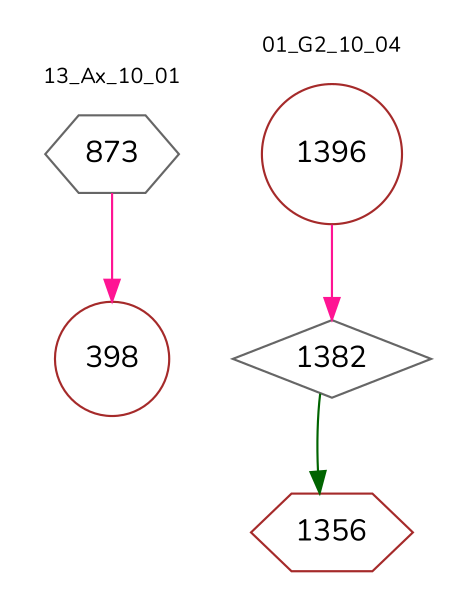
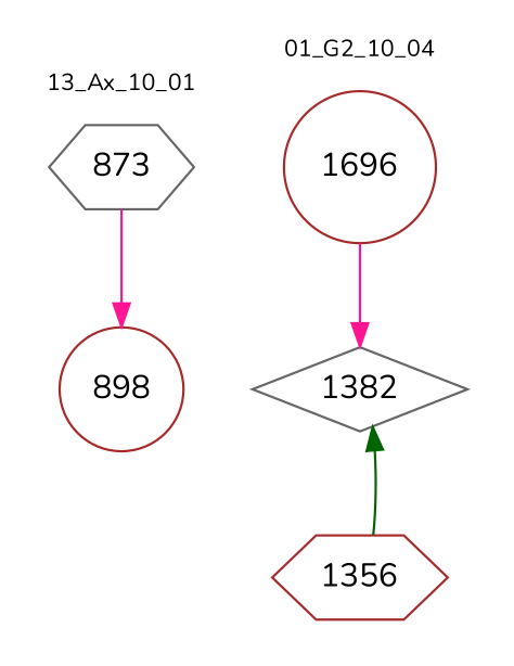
  digraph {
    fontname=Nunito
    node [color=brown fontname=Nunito shape=hexagon]
    edge [color=deeppink fontname=Nunito]
    n1 [color=gray40 label=873]
-   n2 [label=398 shape=circle]
-   n3 [label=1396 shape=circle]
+   n2 [label=898 shape=circle]
+   n3 [label=1696 shape=circle]
    n4 [color=gray40 label=1382 shape=diamond]
    n5 [label=1356]
    subgraph cluster_1 {
      color=white
      fontsize=10
      label="13_Ax_10_01"
      n1
      n2
    }
    subgraph cluster_2 {
      color=white
      fontsize=10
      label="01_G2_10_04"
      n3
      n4
      n5
    }
    n1 -> n2
    n3 -> n4
-   n4 -> n5 [color=darkgreen]
+   n5 -> n4 [color=darkgreen]
  }
